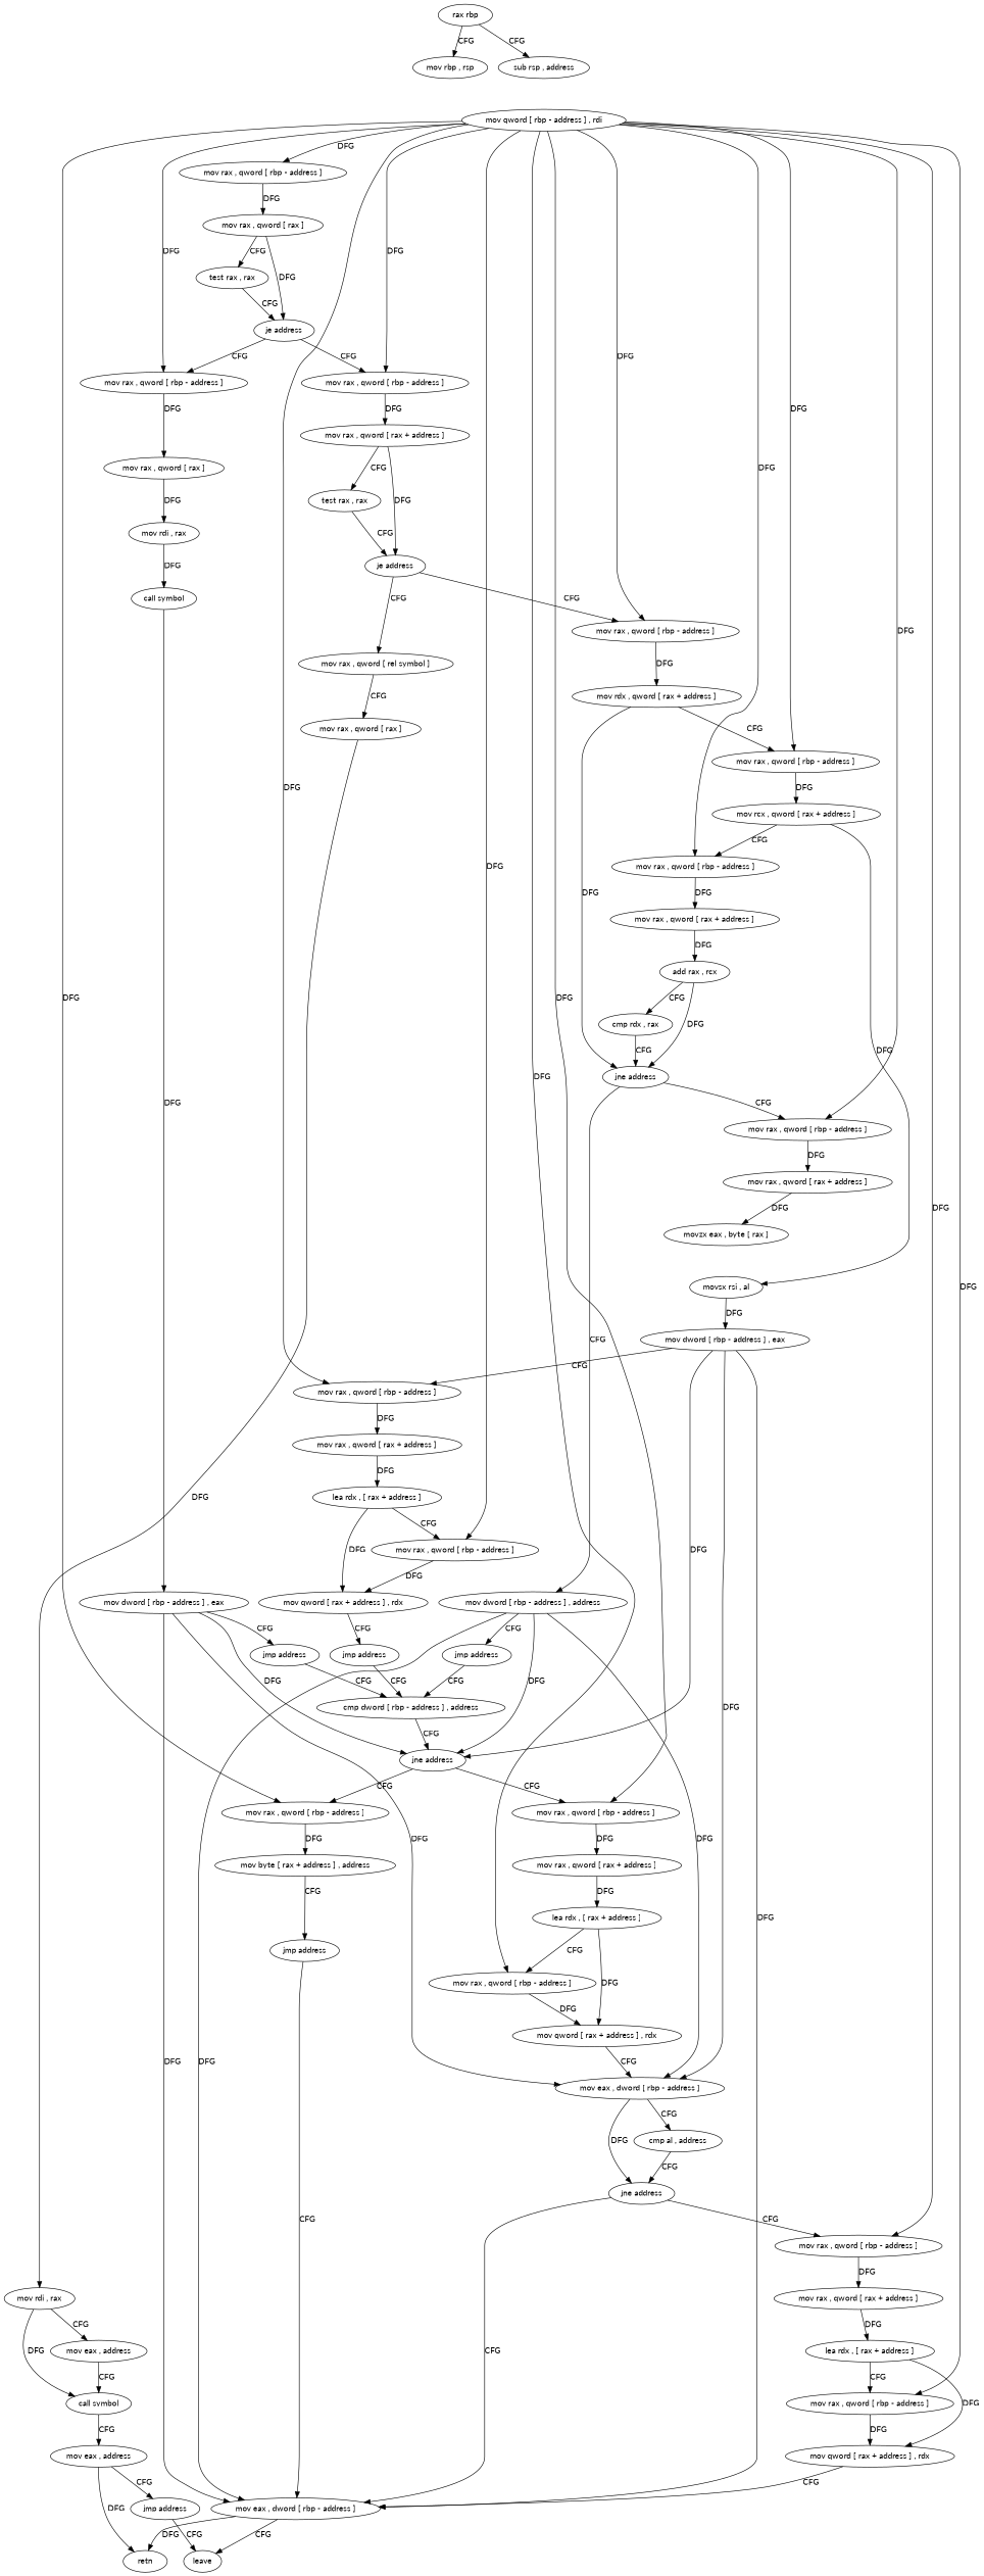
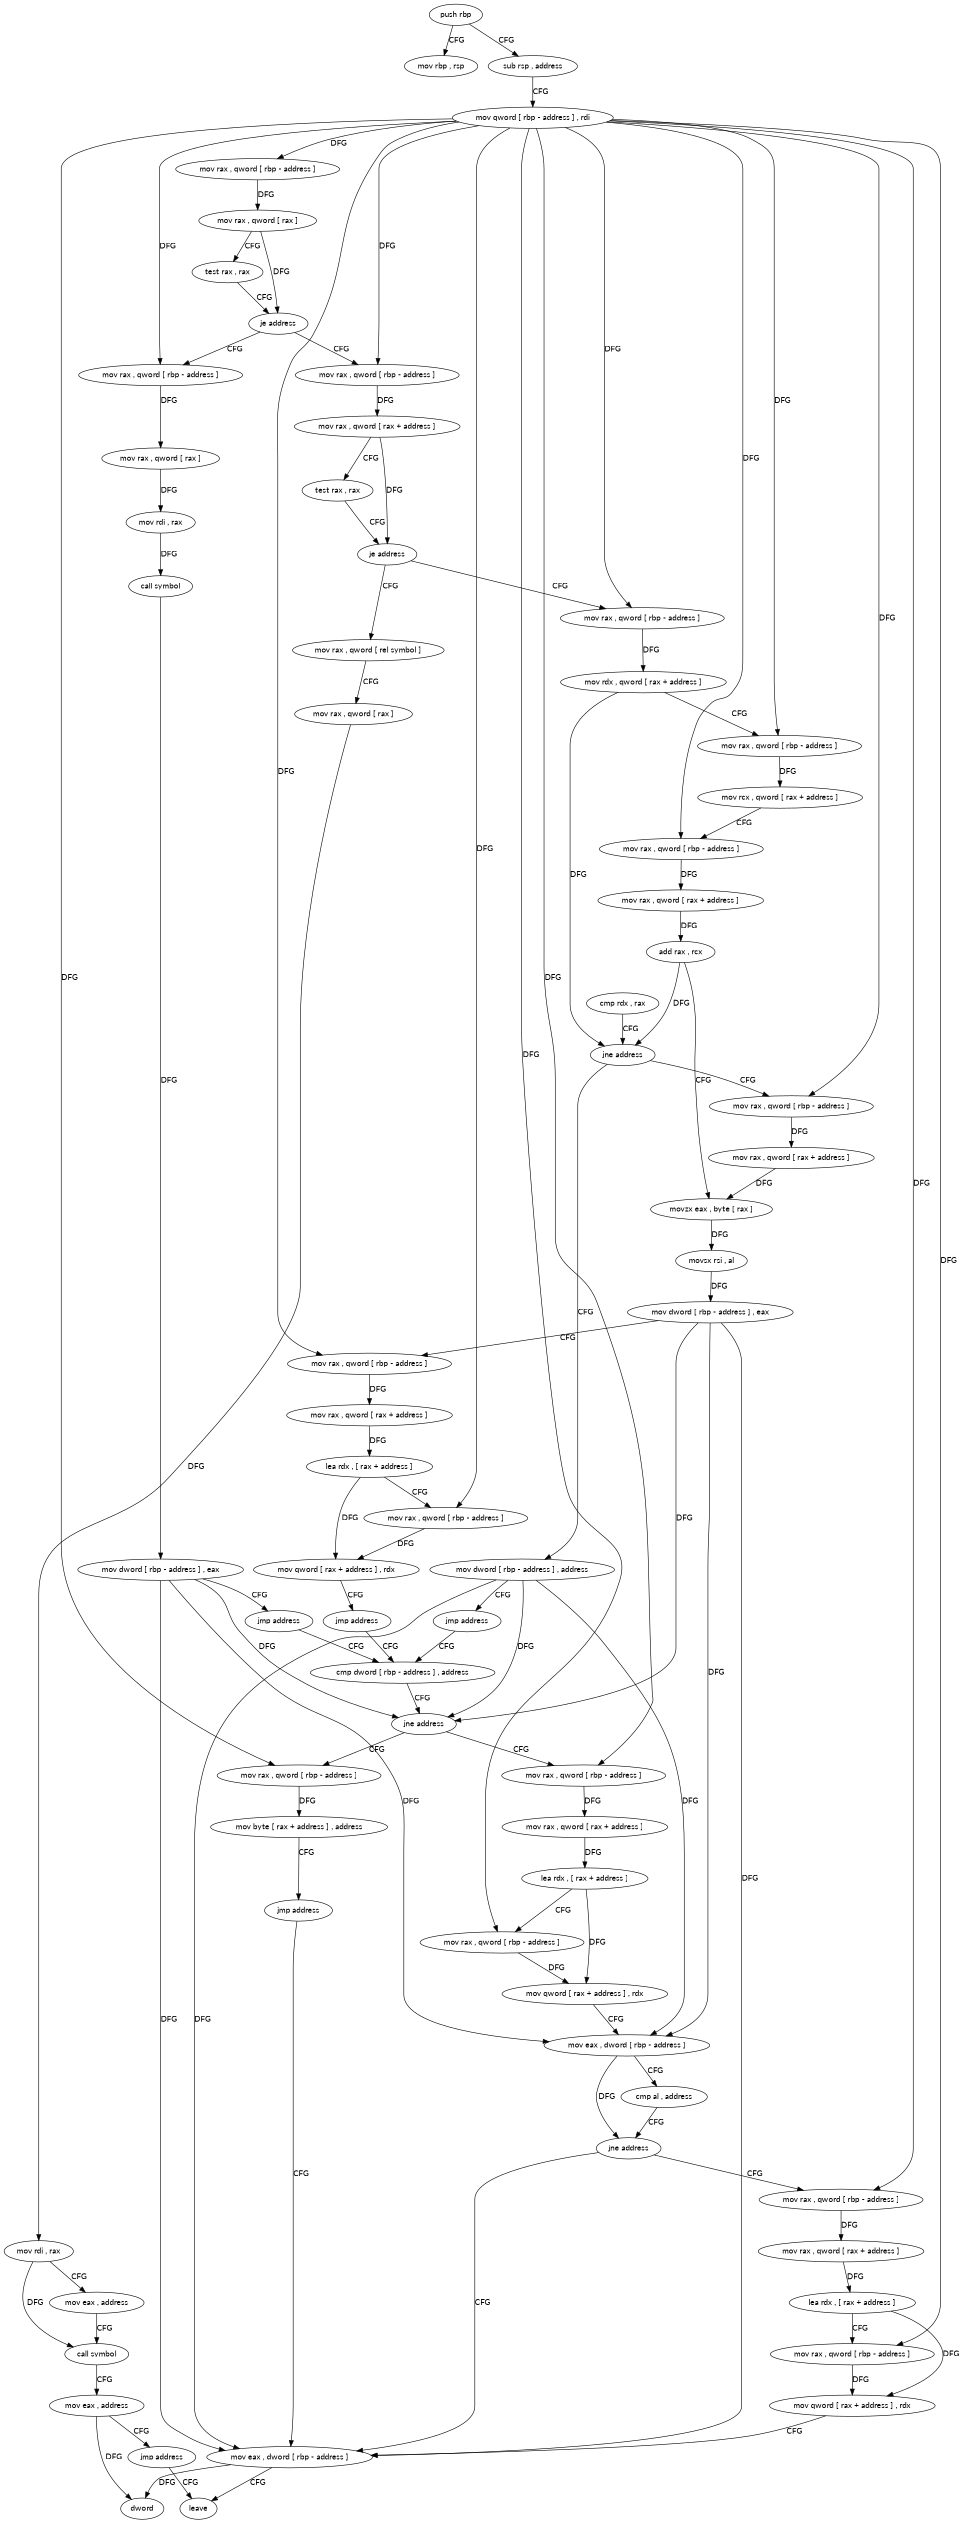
  digraph {
    fontname=Lato
    node [fontname=Lato]
    edge [fontname=Lato]
-   n1 [label="rax rbp"]
+   n1 [label="push rbp"]
    n2 [label="mov rbp , rsp"]
    n3 [label="sub rsp , address"]
    n4 [label="mov qword [ rbp - address ] , rdi"]
    n5 [label="mov rax , qword [ rbp - address ]"]
    n6 [label="mov rax , qword [ rbp - address ]"]
    n7 [label="mov rax , qword [ rbp - address ]"]
    n8 [label="mov rax , qword [ rbp - address ]"]
    n9 [label="mov rax , qword [ rbp - address ]"]
    n10 [label="mov rax , qword [ rbp - address ]"]
    n11 [label="mov rax , qword [ rbp - address ]"]
    n12 [label="mov rax , qword [ rbp - address ]"]
    n13 [label="mov rax , qword [ rbp - address ]"]
    n14 [label="mov rax , qword [ rbp - address ]"]
    n15 [label="mov rax , qword [ rbp - address ]"]
    n16 [label="mov rax , qword [ rbp - address ]"]
    n17 [label="mov rax , qword [ rbp - address ]"]
    n18 [label="mov rax , qword [ rbp - address ]"]
    n19 [label="mov rax , qword [ rax ]"]
    n20 [label="mov rax , qword [ rax + address ]"]
    n21 [label="mov rax , qword [ rax ]"]
    n22 [label="mov rdx , qword [ rax + address ]"]
    n23 [label="mov rcx , qword [ rax + address ]"]
    n24 [label="mov rax , qword [ rax + address ]"]
    n25 [label="mov rax , qword [ rax + address ]"]
    n26 [label="mov rax , qword [ rax + address ]"]
    n27 [label="mov byte [ rax + address ] , address"]
    n28 [label="mov rax , qword [ rax + address ]"]
    n29 [label="mov qword [ rax + address ] , rdx"]
    n30 [label="mov qword [ rax + address ] , rdx"]
    n31 [label="mov rax , qword [ rax + address ]"]
    n32 [label="mov qword [ rax + address ] , rdx"]
    n33 [label="test rax , rax"]
    n34 [label="je address"]
    n35 [label="test rax , rax"]
    n36 [label="je address"]
    n37 [label="mov rdi , rax"]
    n38 [label="mov rax , qword [ rel symbol ]"]
    n39 [label="mov rax , qword [ rax ]"]
    n40 [label="mov rdi , rax"]
    n41 [label="jne address"]
    n42 [label="call symbol"]
    n43 [label="mov dword [ rbp - address ] , eax"]
    n44 [label="jmp address"]
    n45 [label="jne address"]
    n46 [label="mov eax , dword [ rbp - address ]"]
    n47 [label="mov eax , dword [ rbp - address ]"]
    n48 [label="cmp dword [ rbp - address ] , address"]
    n49 [label="cmp al , address"]
    n50 [label="jne address"]
-   n51 [label=retn]
+   n51 [label=dword]
    n52 [label=leave]
    n53 [label="mov eax , address"]
    n54 [label="call symbol"]
    n55 [label="mov eax , address"]
    n56 [label="jmp address"]
    n57 [label="mov dword [ rbp - address ] , address"]
    n58 [label="add rax , rcx"]
    n59 [label="cmp rdx , rax"]
    n60 [label="jmp address"]
    n61 [label="movzx eax , byte [ rax ]"]
    n62 [label="lea rdx , [ rax + address ]"]
    n63 [label="jmp address"]
    n64 [label="movsx rsi , al"]
    n65 [label="mov dword [ rbp - address ] , eax"]
    n66 [label="lea rdx , [ rax + address ]"]
    n67 [label="jmp address"]
    n68 [label="lea rdx , [ rax + address ]"]
    n1 -> n2 [label=CFG]
    n1 -> n3 [label=CFG]
+   n3 -> n4 [label=CFG]
    n4 -> n5 [label=DFG]
    n4 -> n6 [label=DFG]
    n4 -> n7 [label=DFG]
    n4 -> n8 [label=DFG]
    n4 -> n9 [label=DFG]
    n4 -> n10 [label=DFG]
    n4 -> n11 [label=DFG]
    n4 -> n12 [label=DFG]
    n4 -> n13 [label=DFG]
    n4 -> n14 [label=DFG]
    n4 -> n15 [label=DFG]
    n4 -> n16 [label=DFG]
    n4 -> n17 [label=DFG]
    n4 -> n18 [label=DFG]
    n5 -> n19 [label=DFG]
    n6 -> n20 [label=DFG]
    n7 -> n21 [label=DFG]
    n8 -> n22 [label=DFG]
    n9 -> n23 [label=DFG]
    n10 -> n24 [label=DFG]
    n11 -> n25 [label=DFG]
    n12 -> n26 [label=DFG]
    n13 -> n27 [label=DFG]
    n14 -> n28 [label=DFG]
    n15 -> n29 [label=DFG]
    n16 -> n30 [label=DFG]
    n17 -> n31 [label=DFG]
    n18 -> n32 [label=DFG]
    n19 -> n33 [label=CFG]
    n19 -> n34 [label=DFG]
    n20 -> n35 [label=CFG]
    n20 -> n36 [label=DFG]
    n21 -> n37 [label=DFG]
    n22 -> n9 [label=CFG]
    n22 -> n41 [label=DFG]
    n23 -> n10 [label=CFG]
    n24 -> n58 [label=DFG]
    n25 -> n61 [label=DFG]
    n26 -> n62 [label=DFG]
    n27 -> n63 [label=CFG]
    n28 -> n66 [label=DFG]
    n29 -> n67 [label=CFG]
    n30 -> n46 [label=CFG]
    n31 -> n68 [label=DFG]
    n32 -> n47 [label=CFG]
    n33 -> n34 [label=CFG]
    n34 -> n6 [label=CFG]
    n34 -> n7 [label=CFG]
    n35 -> n36 [label=CFG]
    n36 -> n8 [label=CFG]
    n36 -> n38 [label=CFG]
    n37 -> n42 [label=DFG]
    n38 -> n39 [label=CFG]
    n39 -> n40 [label=DFG]
    n40 -> n53 [label=CFG]
    n40 -> n54 [label=DFG]
    n41 -> n11 [label=CFG]
    n41 -> n57 [label=CFG]
    n42 -> n43 [label=DFG]
    n43 -> n44 [label=CFG]
    n43 -> n45 [label=DFG]
    n43 -> n46 [label=DFG]
    n43 -> n47 [label=DFG]
    n44 -> n48 [label=CFG]
    n45 -> n12 [label=CFG]
    n45 -> n13 [label=CFG]
    n46 -> n49 [label=CFG]
    n46 -> n50 [label=DFG]
    n47 -> n51 [label=DFG]
    n47 -> n52 [label=CFG]
    n48 -> n45 [label=CFG]
    n49 -> n50 [label=CFG]
    n50 -> n17 [label=CFG]
    n50 -> n47 [label=CFG]
    n53 -> n54 [label=CFG]
    n54 -> n55 [label=CFG]
    n55 -> n51 [label=DFG]
    n55 -> n56 [label=CFG]
    n56 -> n52 [label=CFG]
    n57 -> n45 [label=DFG]
    n57 -> n46 [label=DFG]
    n57 -> n47 [label=DFG]
    n57 -> n60 [label=CFG]
    n58 -> n41 [label=DFG]
-   n58 -> n59 [label=CFG]
+   n58 -> n61 [label=CFG]
    n59 -> n41 [label=CFG]
    n60 -> n48 [label=CFG]
-   n23 -> n64 [label=DFG]
+   n61 -> n64 [label=DFG]
    n62 -> n16 [label=CFG]
    n62 -> n30 [label=DFG]
    n63 -> n47 [label=CFG]
    n64 -> n65 [label=DFG]
    n65 -> n14 [label=CFG]
    n65 -> n45 [label=DFG]
    n65 -> n46 [label=DFG]
    n65 -> n47 [label=DFG]
    n66 -> n15 [label=CFG]
    n66 -> n29 [label=DFG]
    n67 -> n48 [label=CFG]
    n68 -> n18 [label=CFG]
    n68 -> n32 [label=DFG]
  }
